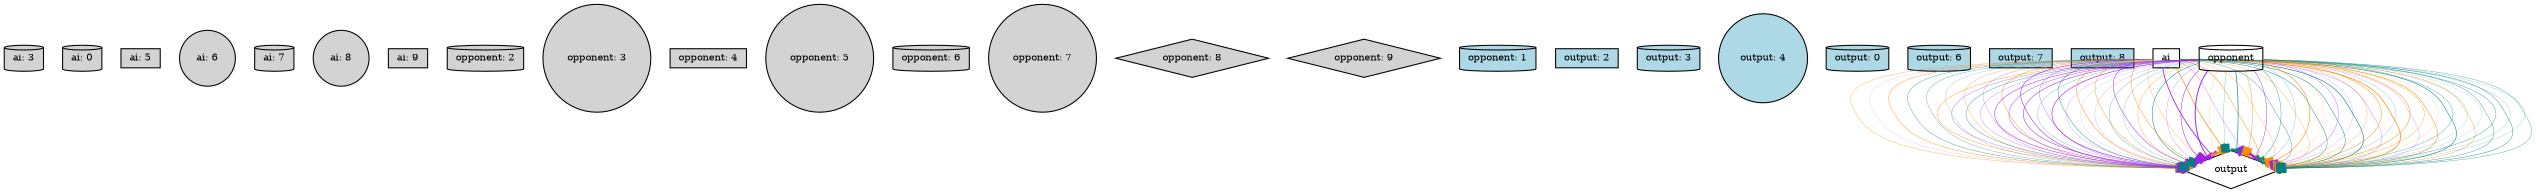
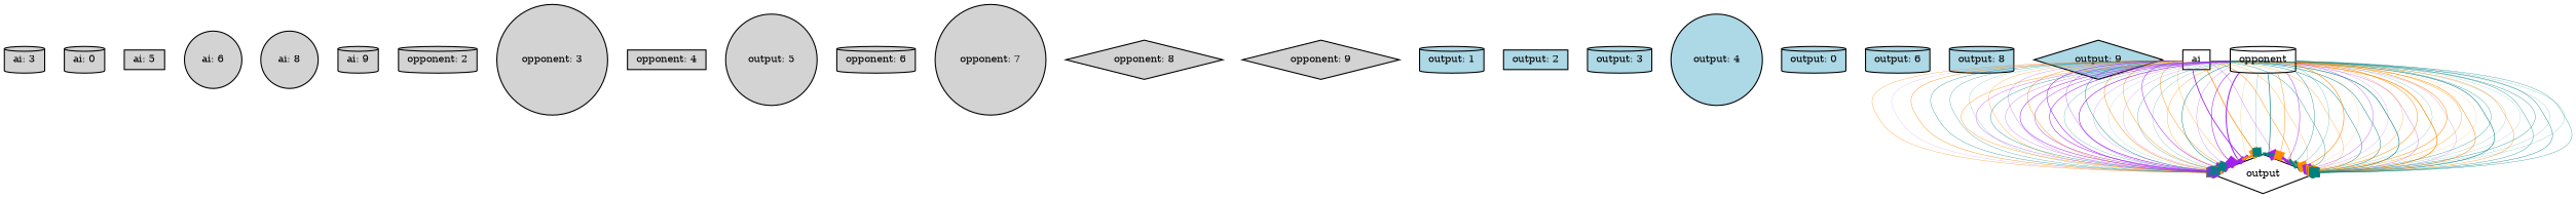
  digraph {
    node [fillcolor=lightgray fontsize=9 shape=cylinder style=filled]
    edge [arrowhead=tee color=teal headport=" 2" style=solid tailport=" 1"]
    "ai: 3" [height=0.2 width=0.2]
    n2 [height=0.2 label="ai: 0" width=0.2]
    "ai: 5" [height=0.2 shape=box width=0.2]
    "ai: 6" [height=0.2 shape=circle width=0.2]
-   "ai: 7" [height=0.2 width=0.2]
    "ai: 8" [height=0.2 shape=circle width=0.2]
-   "ai: 9" [height=0.2 shape=box width=0.2]
+   "ai: 9" [height=0.2 width=0.2]
    "opponent: 2" [height=0.2 width=0.2]
    "opponent: 3" [height=0.2 shape=circle width=0.2]
    "opponent: 4" [height=0.2 shape=box width=0.2]
-   "opponent: 5" [height=0.2 shape=circle width=0.2]
+   "opponent: 5" [height=0.2 shape=circle width=0.2 label="output: 5"]
    "opponent: 6" [height=0.2 width=0.2]
    "opponent: 7" [height=0.2 shape=circle width=0.2]
    "opponent: 8" [height=0.2 shape=diamond width=0.2]
    "opponent: 9" [height=0.2 shape=diamond width=0.2]
-   "output: 1" [fillcolor=lightblue height=0.2 width=0.2 label="opponent: 1"]
+   "output: 1" [fillcolor=lightblue height=0.2 width=0.2]
    "output: 2" [fillcolor=lightblue height=0.2 shape=box width=0.2]
    "output: 3" [fillcolor=lightblue height=0.2 width=0.2]
    "output: 4" [fillcolor=lightblue height=0.2 shape=circle width=0.2]
    n20 [fillcolor=lightblue height=0.2 label="output: 0" width=0.2]
    "output: 6" [fillcolor=lightblue height=0.2 width=0.2]
-   "output: 7" [fillcolor=lightblue height=0.2 shape=box width=0.2]
-   "output: 8" [fillcolor=lightblue height=0.2 shape=box width=0.2]
+   "output: 8" [fillcolor=lightblue height=0.2 width=0.2]
+   "output: 9" [fillcolor=lightblue height=0.2 shape=diamond width=0.2]
    ai [height=0.2 shape=box width=0.2 fillcolor="" style=""]
    output [height=0.2 shape=diamond width=0.2 fillcolor="" style=""]
    opponent [height=0.2 width=0.2 fillcolor="" style=""]
    ai -> output [arrowhead=box color=darkorange penwidth=0.27568766434384145 tailport=" 9"]
    ai -> output [arrowhead=box color=purple headport=" 8" penwidth=0.10197416675047881 tailport=" 8"]
    ai -> output [color=darkorange headport=" 6" penwidth=0.365814230924735 tailport=" 9"]
    ai -> output [arrowhead=box headport=" 7" penwidth=0.29734450725117845 tailport=" 9"]
    ai -> output [penwidth=0.2458822266456892 tailport=" 4"]
    ai -> output [arrowhead=box headport=" 4" penwidth=0.1463879705196316 tailport=" 6"]
    ai -> output [color=darkorange penwidth=0.26507600479121485]
    ai -> output [arrowhead=box color=purple headport=" 1" penwidth=0.20504946068894017 tailport=" 8"]
    ai -> output [color=darkorange headport=" 5" penwidth=0.3760101383241954 tailport=" 2"]
    ai -> output [color=purple headport=" 9" penwidth=0.5070625116148212 tailport=" 6"]
    ai -> output [color=purple headport=" 7" penwidth=0.264123943032311 tailport=" 8"]
    ai -> output [headport=" 1" penwidth=0.3813887461073956 tailport=" 5"]
    ai -> output [color=darkorange headport=" 5" penwidth=0.4256918264200735 tailport=" 3"]
    ai -> output [color=darkorange headport=" 6" penwidth=0.36678456747339094 tailport=" 7"]
    ai -> output [arrowhead=box color=purple headport=" 5" penwidth=0.4342296673630345 tailport=" 5"]
    ai -> output [color=darkorange headport=" 8" penwidth=0.39135719506749533 tailport=" 9"]
    ai -> output [arrowhead=box color=darkorange headport=" 7" penwidth=0.2530710316518095 tailport=" 3"]
    ai -> output [color=purple headport=" 6" penwidth=0.7764045414886018 tailport=" 2"]
    ai -> output [arrowhead=box color=darkorange headport=" 1" penwidth=0.6503959184602294 tailport=" 6"]
    ai -> output [arrowhead=box color=purple penwidth=0.21649969185831847 tailport=" 5"]
    ai -> output [color=darkorange headport=" 6" penwidth=0.4250357183134287]
    ai -> output [color=darkorange headport=" 4" penwidth=0.25027960059328247 tailport=" 4"]
    ai -> output [headport=" 5" penwidth=0.31569442144827475 tailport=" 6"]
    ai -> output [arrowhead=box color=darkorange headport=" 9" penwidth=0.26035504760462325 tailport=" 4"]
    ai -> output [headport=" 4" penwidth=0.3835401046658744]
    ai -> output [arrowhead=box headport=" 7" penwidth=0.4093444898754426]
    ai -> output [headport=" 5" penwidth=0.5538598269136206]
    ai -> output [arrowhead=box color=purple headport=" 9" penwidth=0.2270547118688527 tailport=" 5"]
    ai -> output [color=darkorange headport=" 4" penwidth=0.6600351210346682 tailport=" 5"]
    ai -> output [arrowhead=box color=purple headport=" 7" penwidth=0.15992273665951712 tailport=" 4"]
    ai -> output [color=darkorange penwidth=0.45360240367250126 tailport=" 6"]
    ai -> output [arrowhead=box headport=" 8" penwidth=0.49323753463006725 tailport=" 4"]
    ai -> output [color=darkorange headport=" 6" penwidth=0.3318057092164005 tailport=" 3"]
    ai -> output [arrowhead=box headport=" 3" penwidth=0.3045218281882004 tailport=" 4"]
    ai -> output [arrowhead=box headport=" 6" penwidth=0.35825218908399303 tailport=" 8"]
    ai -> output [headport=" 8" penwidth=0.2777116898645643]
    opponent -> output [arrowhead=box color=darkorange headport=" 9" penwidth=0.345901972904353 tailport=" 8"]
    opponent -> output [color=purple headport=" 9" penwidth=0.2589791206617167 tailport=" 6"]
    opponent -> output [arrowhead=box headport=" 4" penwidth=0.3181567168499234 tailport=" 8"]
    opponent -> output [color=purple headport=" 7" penwidth=0.21416255089975347 tailport=" 9"]
    opponent -> output [arrowhead=box color=purple headport=" 7" penwidth=0.45658228363684805 tailport=" 4"]
    opponent -> output [color=purple headport=" 1" penwidth=0.35712407696884263 tailport=" 4"]
    opponent -> output [arrowhead=box color=purple headport=" 3" penwidth=0.4774675046362896 tailport=" 3"]
    opponent -> output [arrowhead=box headport=" 4" penwidth=0.20408102150034452]
    opponent -> output [color=purple headport=" 1" penwidth=0.5629430493532804 tailport=" 6"]
    opponent -> output [arrowhead=box color=purple headport=" 6" penwidth=0.1658969967829494 tailport=" 7"]
    opponent -> output [arrowhead=box headport=" 8" penwidth=0.10003423731849713 tailport=" 3"]
    opponent -> output [color=purple headport=" 9" penwidth=0.1411748247107481]
    opponent -> output [penwidth=0.22981920164027966 tailport=" 4"]
    opponent -> output [headport=" 8" penwidth=0.1664910457127753 tailport=" 6"]
    opponent -> output [color=darkorange headport=" 8" penwidth=0.27088311811553756 tailport=" 2"]
    opponent -> output [arrowhead=box headport=" 8" penwidth=0.43218679417431694 tailport=" 8"]
    opponent -> output [color=purple headport=" 8" penwidth=0.19176538032510976 tailport=" 5"]
    opponent -> output [arrowhead=box color=purple headport=" 9" penwidth=0.4814879612946682 tailport=" 7"]
    opponent -> output [color=purple headport=" 1" penwidth=0.9096611268809663 tailport=" 8"]
    opponent -> output [color=darkorange headport=" 3" penwidth=0.16288388301033588 tailport=" 2"]
    opponent -> output [arrowhead=box headport=" 4" penwidth=0.18405603658738806 tailport=" 2"]
    opponent -> output [headport=" 5" penwidth=0.584796336419392 tailport=" 8"]
    opponent -> output [arrowhead=box color=darkorange penwidth=0.3849969712122421]
    opponent -> output [color=purple headport=" 3" penwidth=0.39435229050556797 tailport=" 6"]
    opponent -> output [headport=" 6" penwidth=0.32799529603563415 tailport=" 3"]
    opponent -> output [headport=" 8" penwidth=0.18676528626715685]
    opponent -> output [arrowhead=box color=darkorange headport=" 6" penwidth=0.5347438810598197 tailport=" 5"]
    opponent -> output [color=darkorange headport=" 3" penwidth=0.12406351727723236 tailport=" 9"]
    opponent -> output [arrowhead=box color=purple penwidth=0.27109311090756383 tailport=" 3"]
    opponent -> output [color=purple headport=" 6" penwidth=0.13441950016553678]
    opponent -> output [color=darkorange headport=" 1" penwidth=0.25030462662577163]
    opponent -> output [arrowhead=box color=darkorange headport=" 7" penwidth=0.4379297348241391]
    opponent -> output [arrowhead=box headport=" 5" penwidth=0.1580593980273982 tailport=" 7"]
    opponent -> output [arrowhead=box color=darkorange headport=" 3" penwidth=0.45155176752661375 tailport=" 5"]
    opponent -> output [arrowhead=box color=darkorange penwidth=0.3001094220408035 tailport=" 8"]
    opponent -> output [arrowhead=box color=darkorange headport=" 4" penwidth=0.12540884224020096 tailport=" 5"]
    opponent -> output [arrowhead=box headport=" 5" penwidth=0.2753118562307974 tailport=" 4"]
    opponent -> output [arrowhead=box headport=" 3" penwidth=0.1293992064215719 tailport=" 4"]
    opponent -> output [arrowhead=box headport=" 5" penwidth=0.11235128295251438 tailport=" 2"]
    opponent -> output [arrowhead=box penwidth=0.3110814989985927 tailport=" 9"]
    opponent -> output [headport=" 1" penwidth=0.1390953126141494 tailport=" 2"]
    opponent -> output [headport=" 9" penwidth=0.14461465566274484 tailport=" 4"]
  }
